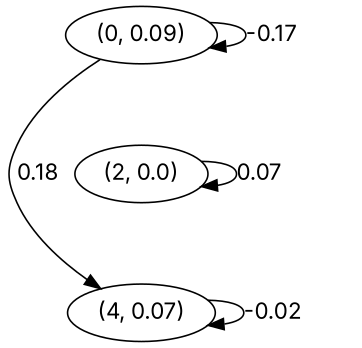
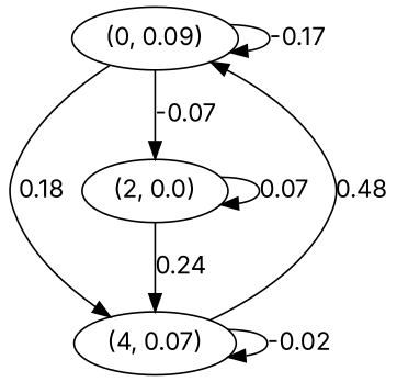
  digraph {
    fontname=Inter
    node [fontname=Inter]
    edge [fontname=Inter]
    n1 [label="(0, 0.09)"]
    n2 [label="(4, 0.07)"]
    n3 [label="(2, 0.0)"]
    n1 -> n1 [label=-0.17]
    n1 -> n2 [label=0.18]
+   n1 -> n3 [label=-0.07]
+   n2 -> n1 [label=0.48]
    n2 -> n2 [label=-0.02]
+   n3 -> n2 [label=0.24]
    n3 -> n3 [label=0.07]
  }
